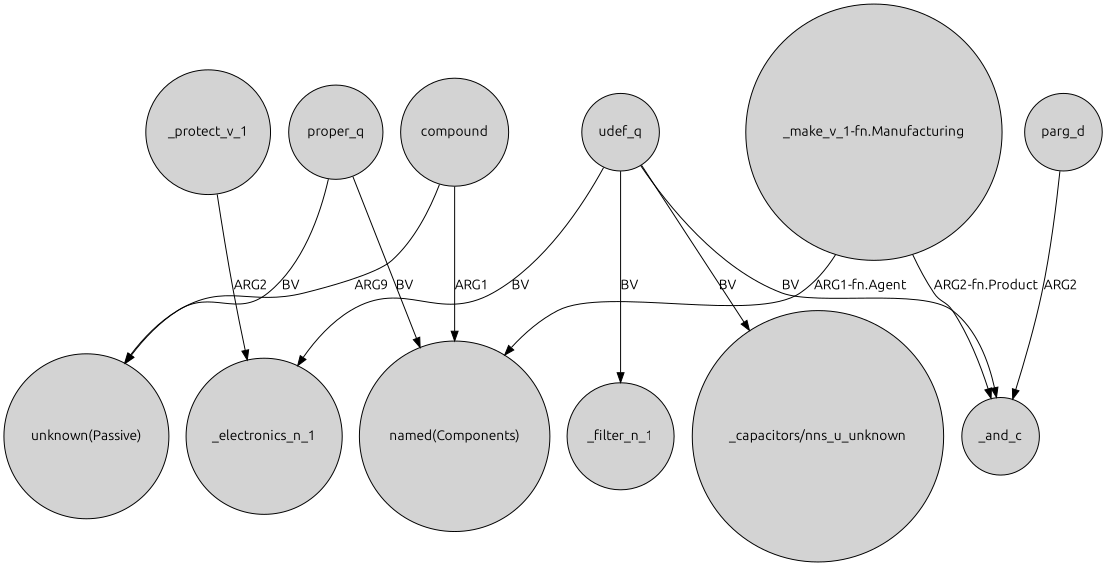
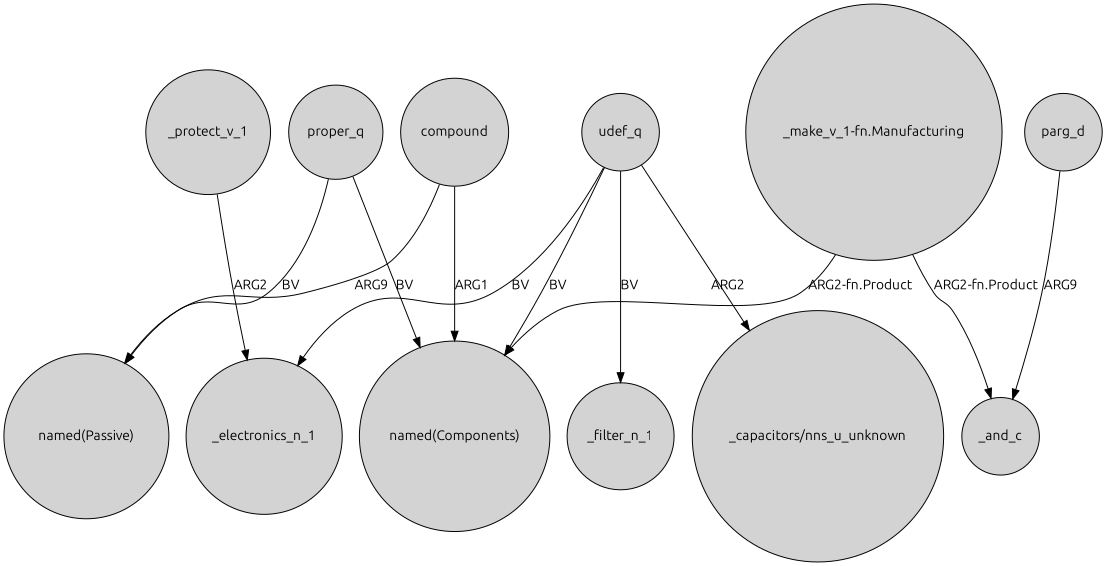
  digraph {
    fontname=Ubuntu
    node [fontname=Ubuntu shape=circle style=filled]
    edge [fontname=Ubuntu]
    _protect_v_1
    _electronics_n_1
    compound
-   "named(Passive)" [label="unknown(Passive)"]
+   "named(Passive)"
    "named(Components)"
    udef_q
    _filter_n_1
    _and_c
    "_capacitors/nns_u_unknown"
    proper_q
    parg_d
    "_make_v_1-fn.Manufacturing"
    _protect_v_1 -> _electronics_n_1 [label=ARG2]
    compound -> "named(Passive)" [label=ARG9]
    compound -> "named(Components)" [label=ARG1]
    udef_q -> _electronics_n_1 [label=BV]
    udef_q -> _filter_n_1 [label=BV]
-   udef_q -> _and_c [label=BV]
-   udef_q -> "_capacitors/nns_u_unknown" [label=BV]
+   udef_q -> "named(Components)" [label=BV]
+   udef_q -> "_capacitors/nns_u_unknown" [label=ARG2]
    proper_q -> "named(Passive)" [label=BV]
    proper_q -> "named(Components)" [label=BV]
-   parg_d -> _and_c [label=ARG2]
-   "_make_v_1-fn.Manufacturing" -> "named(Components)" [label="ARG1-fn.Agent"]
+   parg_d -> _and_c [label=ARG9]
+   "_make_v_1-fn.Manufacturing" -> "named(Components)" [label="ARG2-fn.Product"]
    "_make_v_1-fn.Manufacturing" -> _and_c [label="ARG2-fn.Product"]
  }
